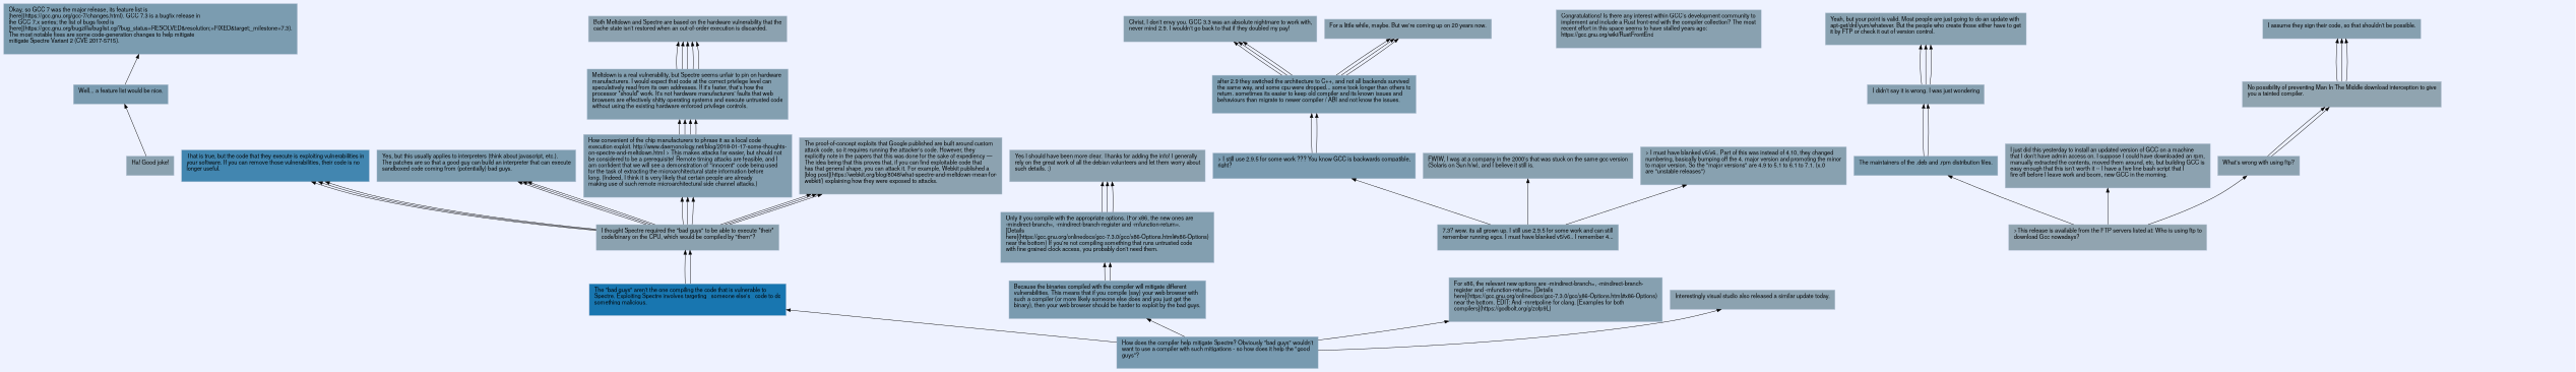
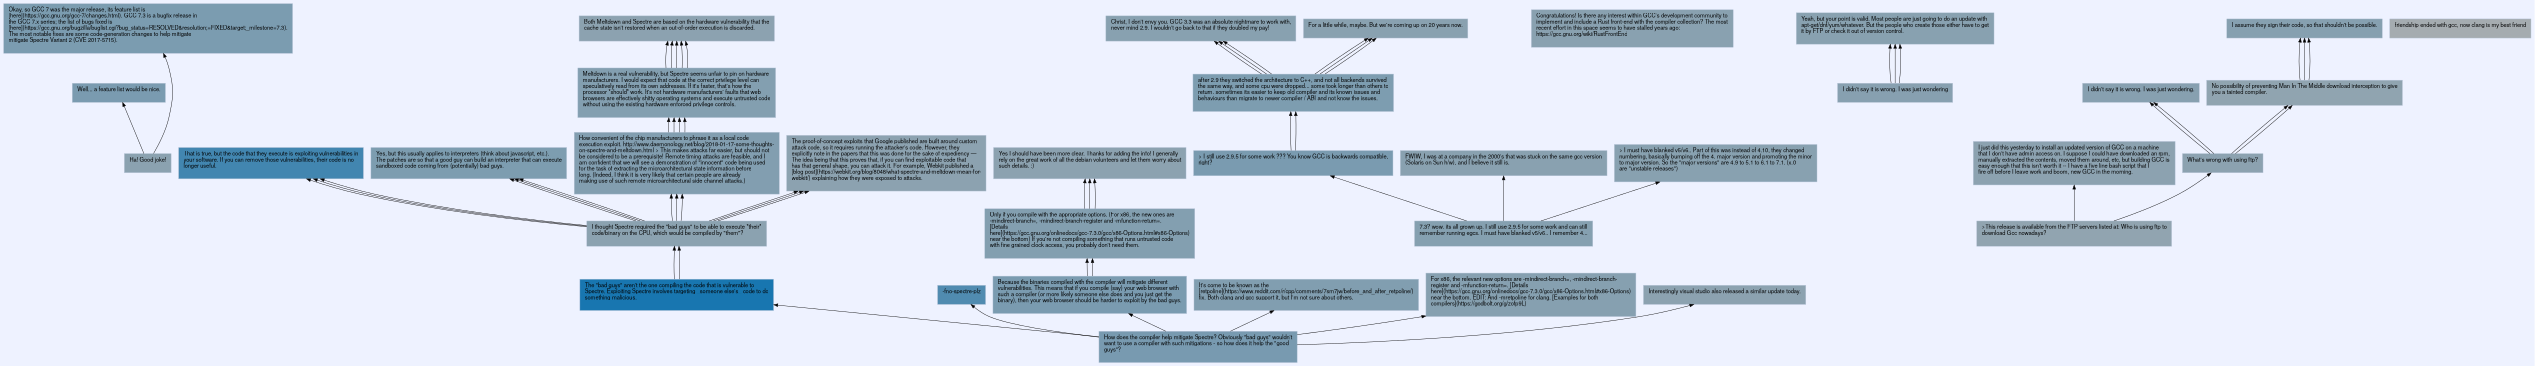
  digraph {
    bgcolor="#eef2ff"
    fontname="helvetica, open-sans"
    splines=true
    node [color="#B7C5D9" fillcolor="0.5638888888888889 0.2062992125984252 0.69" fontname="helvetica, open-sans" shape=rectangle style=filled]
    edge [dir=back]
    n1 [fillcolor="0.5638888888888889 0.30708661417322836 0.69" label=<<TABLE ALIGN="LEFT" BORDER="0"><TR><TD BALIGN="LEFT"><FONT>Well... a feature list would be nice.<BR/><BR/></FONT></TD></TR></TABLE>>]
    n2 [fillcolor="0.5638888888888889 0.2125984251968504 0.69" label=<<TABLE ALIGN="LEFT" BORDER="0"><TR><TD BALIGN="LEFT"><FONT>Ha! Good joke!<BR/><BR/></FONT></TD></TR></TABLE>>]
    n3 [fillcolor="0.5638888888888889 0.30078740157480316 0.69" label=<<TABLE ALIGN="LEFT" BORDER="0"><TR><TD BALIGN="LEFT"><FONT>Okay, so GCC 7 was the major release, its feature list is<BR/>[here](https://gcc.gnu.org/gcc-7/changes.html). GCC 7.3 is a bugfix release in<BR/>the GCC 7.x series; the list of bugs fixed is<BR/>[here](https://gcc.gnu.org/bugzilla/buglist.cgi?bug_status=RESOLVED&amp;resolution;=FIXED&amp;target;_milestone=7.3).<BR/>The most notable fixes are some code-generation changes to help mitigate<BR/>mitigate Spectre Variant 2 (CVE 2017-5715).<BR/><BR/></FONT></TD></TR></TABLE>>]
    n4 [fillcolor="0.5638888888888889 0.31968503937007875 0.69" label=<<TABLE ALIGN="LEFT" BORDER="0"><TR><TD BALIGN="LEFT"><FONT>How does the compiler help mitigate Spectre? Obviously "bad guys" wouldn't<BR/>want to use a compiler with such mitigations - so how does it help the "good<BR/>guys"?<BR/><BR/></FONT></TD></TR></TABLE>>]
    n5 [fillcolor="0.5638888888888889 0.8614173228346458 0.69" label=<<TABLE ALIGN="LEFT" BORDER="0"><TR><TD BALIGN="LEFT"><FONT>The "bad guys" aren't the one compiling the code that is vulnerable to<BR/>Spectre. Exploiting Spectre involves targeting _someone else's_ code to do<BR/>something malicious.<BR/><BR/></FONT></TD></TR></TABLE>>]
    n6 [fillcolor="0.5638888888888889 0.2125984251968504 0.69" label=<<TABLE ALIGN="LEFT" BORDER="0"><TR><TD BALIGN="LEFT"><FONT>I thought Spectre required the "bad guys" to be able to execute *their*<BR/>code/binary on the CPU, which would be compiled by "them"?<BR/><BR/></FONT></TD></TR></TABLE>>]
    n7 [fillcolor="0.5638888888888889 0.6220472440944882 0.69" label=<<TABLE ALIGN="LEFT" BORDER="0"><TR><TD BALIGN="LEFT"><FONT>That is true, but the code that they execute is exploiting vulnerabilities in<BR/>your software. If you can remove those vulnerabilities, their code is no<BR/>longer useful.<BR/><BR/></FONT></TD></TR></TABLE>>]
    n8 [fillcolor="0.5638888888888889 0.28818897637795277 0.69" label=<<TABLE ALIGN="LEFT" BORDER="0"><TR><TD BALIGN="LEFT"><FONT>Yes, but this usually applies to interpreters (think about javascript, etc.).<BR/>The patches are so that a good guy can build an interpreter that can execute<BR/>sandboxed code coming from (potentially) bad guys.<BR/><BR/></FONT></TD></TR></TABLE>>]
    n9 [fillcolor="0.5638888888888889 0.262992125984252 0.69" label=<<TABLE ALIGN="LEFT" BORDER="0"><TR><TD BALIGN="LEFT"><FONT>How convenient of the chip manufacturers to phrase it as a local code<BR/>execution exploit. http://www.daemonology.net/blog/2018-01-17-some-thoughts-<BR/>on-spectre-and-meltdown.html &gt; This makes attacks far easier, but should not<BR/>be considered to be a prerequisite! Remote timing attacks are feasible, and I<BR/>am confident that we will see a demonstration of "innocent" code being used<BR/>for the task of extracting the microarchitectural state information before<BR/>long. (Indeed, I think it is very likely that certain people are already<BR/>making use of such remote microarchitectural side channel attacks.)<BR/><BR/></FONT></TD></TR></TABLE>>]
    n10 [fillcolor="0.5638888888888889 0.2566929133858268 0.69" label=<<TABLE ALIGN="LEFT" BORDER="0"><TR><TD BALIGN="LEFT"><FONT>Meltdown is a real vulnerability, but Spectre seems unfair to pin on hardware<BR/>manufacturers. I would expect that code at the correct privilege level can<BR/>speculatively read from its own addresses. If it's faster, that's how the<BR/>processor *should* work. It's not hardware manufacturers' faults that web<BR/>browsers are effectively shitty operating systems and execute untrusted code<BR/>without using the existing hardware enforced privilege controls.<BR/><BR/></FONT></TD></TR></TABLE>>]
    n11 [label=<<TABLE ALIGN="LEFT" BORDER="0"><TR><TD BALIGN="LEFT"><FONT>Both Meltdown and Spectre are based on the hardware vulnerability that the<BR/>cache state isn't restored when an out-of-order execution is discarded.<BR/><BR/></FONT></TD></TR></TABLE>>]
    n12 [label=<<TABLE ALIGN="LEFT" BORDER="0"><TR><TD BALIGN="LEFT"><FONT>The proof-of-concept exploits that Google published are built around custom<BR/>attack code, so it requires running the attacker's code. However, they<BR/>explicitly note in the papers that this was done for the sake of expediency —<BR/>The idea being that this proves that, if you can find exploitable code that<BR/>has that general shape, you can attack it. For example, Webkit published a<BR/>[blog post](https://webkit.org/blog/8048/what-spectre-and-meltdown-mean-for-<BR/>webkit/) explaining how they were exposed to attacks.<BR/><BR/></FONT></TD></TR></TABLE>>]
+   n13 [fillcolor="0.5638888888888889 0.5464566929133858 0.69" label=<<TABLE ALIGN="LEFT" BORDER="0"><TR><TD BALIGN="LEFT"><FONT>-fno-spectre-plz<BR/><BR/></FONT></TD></TR></TABLE>>]
    n14 [fillcolor="0.5638888888888889 0.30708661417322836 0.69" label=<<TABLE ALIGN="LEFT" BORDER="0"><TR><TD BALIGN="LEFT"><FONT>Because the binaries compiled with the compiler will mitigate different<BR/>vulnerabilities. This means that if you compile (say) your web browser with<BR/>such a compiler (or more likely someone else does and you just get the<BR/>binary), then your web browser should be harder to exploit by the bad guys.<BR/><BR/></FONT></TD></TR></TABLE>>]
    n15 [fillcolor="0.5638888888888889 0.2566929133858268 0.69" label=<<TABLE ALIGN="LEFT" BORDER="0"><TR><TD BALIGN="LEFT"><FONT>Only if you compile with the appropriate options. (For x86, the new ones are<BR/>-mindirect-branch=, -mindirect-branch-register and -mfunction-return=.<BR/>[Details<BR/>here](https://gcc.gnu.org/onlinedocs/gcc-7.3.0/gcc/x86-Options.html#x86-Options)<BR/>near the bottom) If you're not compiling something that runs untrusted code<BR/>with fine grained clock access, you probably don't need them.<BR/><BR/></FONT></TD></TR></TABLE>>]
    n16 [label=<<TABLE ALIGN="LEFT" BORDER="0"><TR><TD BALIGN="LEFT"><FONT>Yes I should have been more clear. Thanks for adding the info! I generally<BR/>rely on the great work of all the debian volunteers and let them worry about<BR/>such details. :)<BR/><BR/></FONT></TD></TR></TABLE>>]
+   n17 [fillcolor="0.5638888888888889 0.2692913385826772 0.69" label=<<TABLE ALIGN="LEFT" BORDER="0"><TR><TD BALIGN="LEFT"><FONT>It's come to be known as the<BR/>[retpoline](https://www.reddit.com/r/cpp/comments/7sm7jw/before_and_after_retpoline/)<BR/>fix. Both clang and gcc support it, but I'm not sure about others.<BR/><BR/></FONT></TD></TR></TABLE>>]
    n18 [fillcolor="0.5638888888888889 0.2377952755905512 0.69" label=<<TABLE ALIGN="LEFT" BORDER="0"><TR><TD BALIGN="LEFT"><FONT>For x86, the relevant new options are -mindirect-branch=, -mindirect-branch-<BR/>register and -mfunction-return=. [Details<BR/>here](https://gcc.gnu.org/onlinedocs/gcc-7.3.0/gcc/x86-Options.html#x86-Options)<BR/>near the bottom. EDIT: And -mretpoline for clang. [Examples for both<BR/>compilers](https://godbolt.org/g/zofp9L)<BR/><BR/></FONT></TD></TR></TABLE>>]
    n19 [label=<<TABLE ALIGN="LEFT" BORDER="0"><TR><TD BALIGN="LEFT"><FONT>Interestingly visual studio also released a similar update today.<BR/><BR/></FONT></TD></TR></TABLE>>]
    n20 [fillcolor="0.5638888888888889 0.2440944881889764 0.69" label=<<TABLE ALIGN="LEFT" BORDER="0"><TR><TD BALIGN="LEFT"><FONT>7.3? wow. its all grown up. I still use 2.9.5 for some work and can still<BR/>remember running egcs. I must have blanked v5/v6.. I remember 4...<BR/><BR/></FONT></TD></TR></TABLE>>]
    n21 [fillcolor="0.5638888888888889 0.30708661417322836 0.69" label=<<TABLE ALIGN="LEFT" BORDER="0"><TR><TD BALIGN="LEFT"><FONT>&gt; I still use 2.9.5 for some work ??? You know GCC is backwards compatible,<BR/>right?<BR/><BR/></FONT></TD></TR></TABLE>>]
    n22 [fillcolor="0.5638888888888889 0.28818897637795277 0.69" label=<<TABLE ALIGN="LEFT" BORDER="0"><TR><TD BALIGN="LEFT"><FONT>after 2.9 they switched the architecture to C++, and not all backends survived<BR/>the same way, and some cpu were dropped... some took longer than others to<BR/>return. sometimes its easier to keep old compiler and its known issues and<BR/>behaviours than migrate to newer compiler / ABI and not know the issues.<BR/><BR/></FONT></TD></TR></TABLE>>]
    n23 [fillcolor="0.5638888888888889 0.2251968503937008 0.69" label=<<TABLE ALIGN="LEFT" BORDER="0"><TR><TD BALIGN="LEFT"><FONT>Christ, I don't envy you. GCC 3.3 was an absolute nightmare to work with,<BR/>never mind 2.9. I wouldn't go back to that if they doubled my pay!<BR/><BR/></FONT></TD></TR></TABLE>>]
    n24 [fillcolor="0.5638888888888889 0.2188976377952756 0.69" label=<<TABLE ALIGN="LEFT" BORDER="0"><TR><TD BALIGN="LEFT"><FONT>For a little while, maybe. But we're coming up on 20 years now.<BR/><BR/></FONT></TD></TR></TABLE>>]
    n25 [fillcolor="0.5638888888888889 0.2188976377952756 0.69" label=<<TABLE ALIGN="LEFT" BORDER="0"><TR><TD BALIGN="LEFT"><FONT>FWIW, I was at a company in the 2000's that was stuck on the same gcc version<BR/>(Solaris on Sun h/w), and I believe it still is.<BR/><BR/></FONT></TD></TR></TABLE>>]
    n26 [fillcolor="0.5638888888888889 0.2251968503937008 0.69" label=<<TABLE ALIGN="LEFT" BORDER="0"><TR><TD BALIGN="LEFT"><FONT>&gt; I must have blanked v5/v6.. Part of this was instead of 4.10, they changed<BR/>numbering, basically bumping off the 4. major version and promoting the minor<BR/>to major version. So the "major versions" are 4.9 to 5.1 to 6.1 to 7.1. (x.0<BR/>are "unstable releases")<BR/><BR/></FONT></TD></TR></TABLE>>]
    n27 [fillcolor="0.5638888888888889 0.2188976377952756 0.69" label=<<TABLE ALIGN="LEFT" BORDER="0"><TR><TD BALIGN="LEFT"><FONT>Congratulations! Is there any interest within GCC's development community to<BR/>implement and include a Rust front-end with the compiler collection? The most<BR/>recent effort in this space seems to have stalled years ago:<BR/>https://gcc.gnu.org/wiki/RustFrontEnd<BR/><BR/></FONT></TD></TR></TABLE>>]
    n28 [fillcolor="0.5638888888888889 0.17480314960629922 0.69" label=<<TABLE ALIGN="LEFT" BORDER="0"><TR><TD BALIGN="LEFT"><FONT>&gt;This release is available from the FTP servers listed at: Who is using ftp to<BR/>download Gcc nowadays?<BR/><BR/></FONT></TD></TR></TABLE>>]
-   n29 [fillcolor="0.5638888888888889 0.28818897637795277 0.69" label=<<TABLE ALIGN="LEFT" BORDER="0"><TR><TD BALIGN="LEFT"><FONT>The maintainers of the .deb and .rpm distribution files.<BR/><BR/></FONT></TD></TR></TABLE>>]
    n30 [fillcolor="0.5638888888888889 0.231496062992126 0.69" label=<<TABLE ALIGN="LEFT" BORDER="0"><TR><TD BALIGN="LEFT"><FONT>I didn't say it is wrong. I was just wondering<BR/><BR/></FONT></TD></TR></TABLE>>]
    n31 [fillcolor="0.5638888888888889 0.2251968503937008 0.69" label=<<TABLE ALIGN="LEFT" BORDER="0"><TR><TD BALIGN="LEFT"><FONT>Yeah, but your point is valid. Most people are just going to do an update with<BR/>apt-get/dnf/yum/whatever. But the people who create those either have to get<BR/>it by FTP or check it out of version control.<BR/><BR/></FONT></TD></TR></TABLE>>]
    n32 [label=<<TABLE ALIGN="LEFT" BORDER="0"><TR><TD BALIGN="LEFT"><FONT>I just did this yesterday to install an updated version of GCC on a machine<BR/>that I don't have admin access on. I suppose I could have downloaded an rpm,<BR/>manually extracted the contents, moved them around, etc, but building GCC is<BR/>easy enough that this isn't worth it -- I have a five line bash script that I<BR/>fire off before I leave work and boom, new GCC in the morning.<BR/><BR/></FONT></TD></TR></TABLE>>]
    n33 [label=<<TABLE ALIGN="LEFT" BORDER="0"><TR><TD BALIGN="LEFT"><FONT>What's wrong with using ftp?<BR/><BR/></FONT></TD></TR></TABLE>>]
+   n34 [fillcolor="0.5638888888888889 0.231496062992126 0.69" label=<<TABLE ALIGN="LEFT" BORDER="0"><TR><TD BALIGN="LEFT"><FONT>I didn't say it is wrong. I was just wondering.<BR/><BR/></FONT></TD></TR></TABLE>>]
    n35 [fillcolor="0.5638888888888889 0.18110236220472442 0.69" label=<<TABLE ALIGN="LEFT" BORDER="0"><TR><TD BALIGN="LEFT"><FONT>No possibility of preventing Man In The Middle download interception to give<BR/>you a tainted compiler.<BR/><BR/></FONT></TD></TR></TABLE>>]
    n36 [fillcolor="0.5638888888888889 0.2377952755905512 0.69" label=<<TABLE ALIGN="LEFT" BORDER="0"><TR><TD BALIGN="LEFT"><FONT>I assume they sign their code, so that shouldn't be possible.<BR/><BR/></FONT></TD></TR></TABLE>>]
+   n37 [fillcolor="0.5638888888888889 0.06141732283464568 0.69" label=<<TABLE ALIGN="LEFT" BORDER="0"><TR><TD BALIGN="LEFT"><FONT>friendship ended with gcc, now clang is my best friend<BR/><BR/></FONT></TD></TR></TABLE>>]
    n1 -> n2
-   n3 -> n1
+   n3 -> n2
    n5 -> n4
    n6 -> n5
    n6 -> n5
    n7 -> n6
    n7 -> n6
    n7 -> n6
    n8 -> n6
    n8 -> n6
    n8 -> n6
    n9 -> n6
    n9 -> n6
    n9 -> n6
    n10 -> n9
    n10 -> n9
    n10 -> n9
    n10 -> n9
    n11 -> n10
    n11 -> n10
    n11 -> n10
    n11 -> n10
    n11 -> n10
    n12 -> n6
    n12 -> n6
    n12 -> n6
+   n13 -> n4
    n14 -> n4
    n15 -> n14
    n15 -> n14
    n16 -> n15
    n16 -> n15
    n16 -> n15
+   n17 -> n4
    n18 -> n4
    n19 -> n4
    n21 -> n20
    n22 -> n21
    n22 -> n21
    n23 -> n22
    n23 -> n22
    n23 -> n22
    n24 -> n22
    n24 -> n22
    n24 -> n22
    n25 -> n20
    n26 -> n20
-   n29 -> n28
-   n30 -> n29
-   n30 -> n29
    n31 -> n30
    n31 -> n30
    n31 -> n30
    n32 -> n28
    n33 -> n28
+   n34 -> n33
+   n34 -> n33
    n35 -> n33
    n35 -> n33
    n36 -> n35
    n36 -> n35
    n36 -> n35
  }
